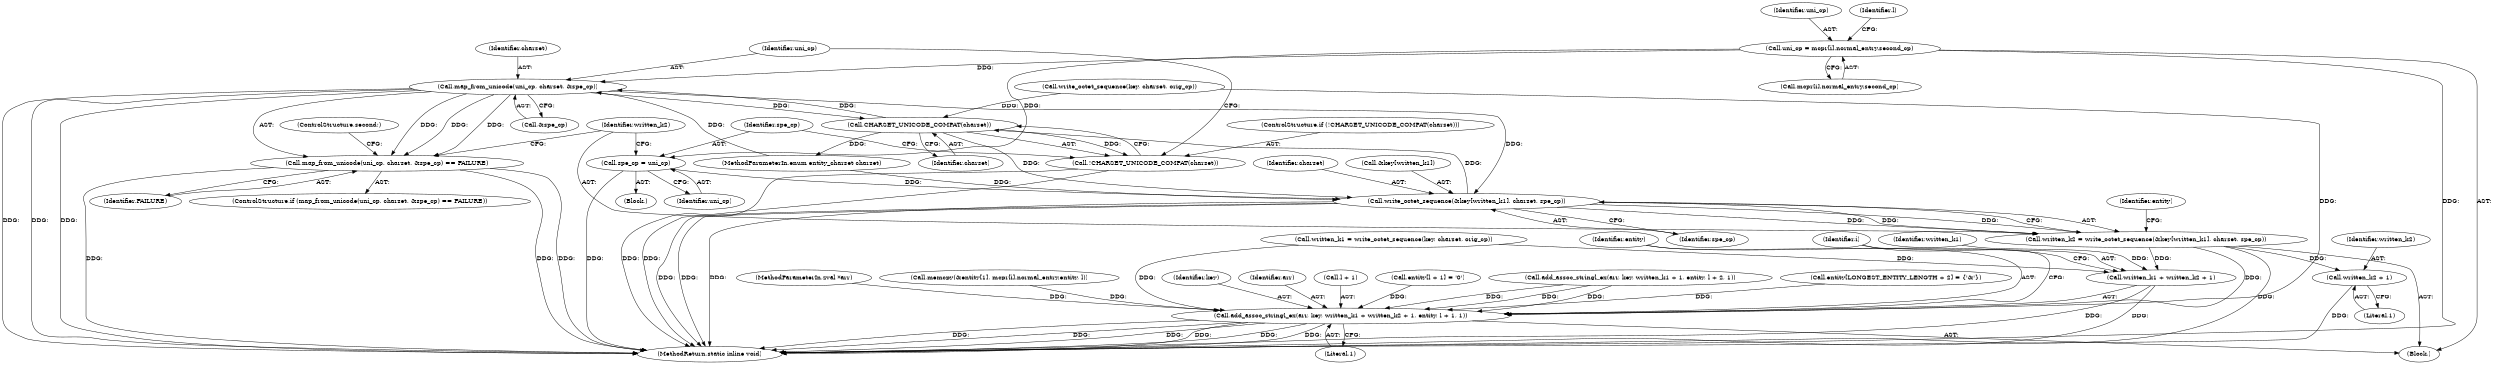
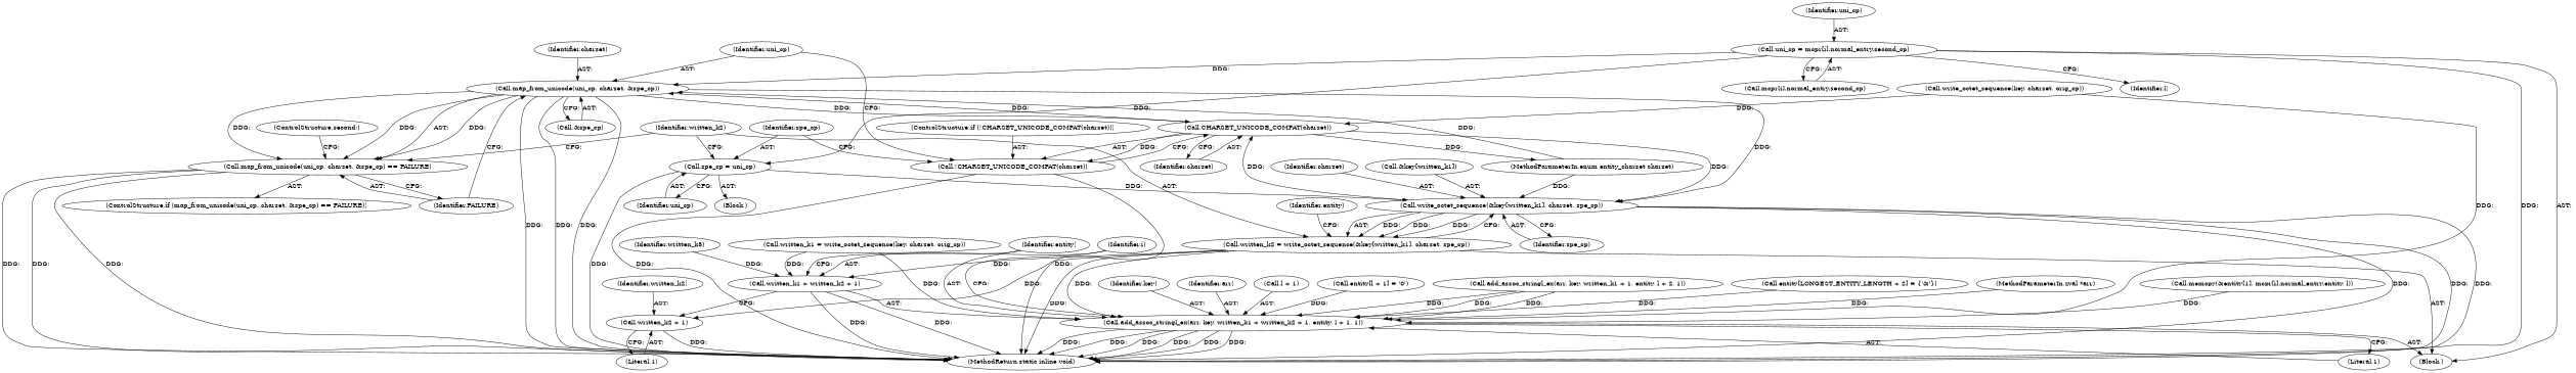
  digraph {
    n1 [label="(Call,uni_cp = mcpr[i].normal_entry.second_cp)"]
    n2 [label="(Call,map_from_unicode(uni_cp, charset, &spe_cp))"]
    n3 [label="(Call,spe_cp = uni_cp)"]
    n4 [label="(Block,)"]
    n5 [label="(Call,mcpr[i].normal_entry.second_cp)"]
    n6 [label="(MethodReturn,static inline void)"]
    n7 [label="(Call,CHARSET_UNICODE_COMPAT(charset))"]
    n8 [label="(Call,write_octet_sequence(&key[written_k1], charset, spe_cp))"]
    n9 [label="(Call,map_from_unicode(uni_cp, charset, &spe_cp) == FAILURE)"]
    n10 [label="(Call,&spe_cp)"]
    n11 [label="(Identifier,uni_cp)"]
    n12 [label="(Block,)"]
    n13 [label="(Call,!CHARSET_UNICODE_COMPAT(charset))"]
    n14 [label="(Identifier,charset)"]
    n15 [label="(MethodParameterIn,enum entity_charset charset)"]
    n16 [label="(Call,written_k2 = write_octet_sequence(&key[written_k1], charset, spe_cp))"]
    n17 [label="(Identifier,spe_cp)"]
    n18 [label="(ControlStructure,if (map_from_unicode(uni_cp, charset, &spe_cp) == FAILURE))"]
    n19 [label="(Identifier,FAILURE)"]
    n20 [label="(ControlStructure,if (!CHARSET_UNICODE_COMPAT(charset)))"]
    n21 [label="(Call,add_assoc_stringl_ex(arr, key, written_k1 + written_k2 + 1, entity, l + 1, 1))"]
    n22 [label="(Call,written_k1 + written_k2 + 1)"]
    n23 [label="(Call,written_k2 + 1)"]
    n24 [label="(Literal,1)"]
    n25 [label="(Literal,1)"]
    n26 [label="(Identifier,charset)"]
    n27 [label="(Call,written_k1 = write_octet_sequence(key, charset, orig_cp))"]
    n28 [label="(Call,memcpy(&entity[1], mcpr[i].normal_entry.entity, l))"]
    n29 [label="(Identifier,key)"]
    n30 [label="(Identifier,uni_cp)"]
    n31 [label="(Identifier,written_k2)"]
    n32 [label="(Identifier,i)"]
    n33 [label="(Identifier,l)"]
    n34 [label="(Call,&key[written_k1])"]
    n35 [label="(Identifier,spe_cp)"]
    n36 [label="(Identifier,charset)"]
    n37 [label="(Identifier,arr)"]
    n38 [label="(Call,l + 1)"]
    n39 [label="(Call,entity[l + 1] = '\0')"]
    n40 [label="(Identifier,uni_cp)"]
    n41 [label="(Identifier,entity)"]
    n42 [label="(Call,add_assoc_stringl_ex(arr, key, written_k1 + 1, entity, l + 2, 1))"]
    n43 [label="(Call,entity[LONGEST_ENTITY_LENGTH + 2] = {'&'})"]
    n44 [label="(Identifier,entity)"]
    n45 [label="(Identifier,written_k2)"]
    n46 [label="(ControlStructure,second;)"]
    n47 [label="(MethodParameterIn,zval *arr)"]
    n48 [label="(Call,write_octet_sequence(key, charset, orig_cp))"]
-   n49 [label="(Identifier,written_k1)"]
+   n49 [label="(Identifier,written_k5)"]
    n1 -> n2 [label="DDG: "]
    n1 -> n3 [label="DDG: "]
    n1 -> n4 [label="AST: "]
    n1 -> n5 [label="CFG: "]
    n1 -> n6 [label="DDG: "]
    n2 -> n6 [label="DDG: "]
    n2 -> n6 [label="DDG: "]
    n2 -> n6 [label="DDG: "]
    n2 -> n7 [label="DDG: "]
    n2 -> n8 [label="DDG: "]
    n2 -> n9 [label="AST: "]
    n2 -> n9 [label="DDG: "]
    n2 -> n9 [label="DDG: "]
    n2 -> n9 [label="DDG: "]
    n2 -> n10 [label="CFG: "]
    n3 -> n6 [label="DDG: "]
    n3 -> n8 [label="DDG: "]
    n3 -> n11 [label="CFG: "]
    n3 -> n12 [label="AST: "]
    n5 -> n1 [label="AST: "]
    n7 -> n2 [label="DDG: "]
    n7 -> n8 [label="DDG: "]
    n7 -> n13 [label="AST: "]
    n7 -> n13 [label="DDG: "]
    n7 -> n14 [label="CFG: "]
    n7 -> n15 [label="DDG: "]
    n8 -> n6 [label="DDG: "]
    n8 -> n6 [label="DDG: "]
    n8 -> n6 [label="DDG: "]
    n8 -> n7 [label="DDG: "]
    n8 -> n16 [label="AST: "]
    n8 -> n16 [label="DDG: "]
    n8 -> n16 [label="DDG: "]
    n8 -> n16 [label="DDG: "]
    n8 -> n17 [label="CFG: "]
    n9 -> n6 [label="DDG: "]
    n9 -> n6 [label="DDG: "]
    n9 -> n6 [label="DDG: "]
    n9 -> n18 [label="AST: "]
    n9 -> n19 [label="CFG: "]
    n10 -> n2 [label="AST: "]
    n11 -> n3 [label="AST: "]
    n13 -> n6 [label="DDG: "]
    n13 -> n6 [label="DDG: "]
    n13 -> n7 [label="CFG: "]
    n14 -> n7 [label="AST: "]
    n15 -> n2 [label="DDG: "]
    n15 -> n8 [label="DDG: "]
    n16 -> n4 [label="AST: "]
    n16 -> n6 [label="DDG: "]
    n16 -> n8 [label="CFG: "]
    n16 -> n21 [label="DDG: "]
    n16 -> n22 [label="DDG: "]
    n16 -> n23 [label="DDG: "]
    n17 -> n8 [label="AST: "]
+   n19 -> n2 [label="CFG: "]
    n19 -> n9 [label="AST: "]
    n20 -> n13 [label="AST: "]
    n21 -> n4 [label="AST: "]
    n21 -> n6 [label="DDG: "]
    n21 -> n6 [label="DDG: "]
    n21 -> n6 [label="DDG: "]
    n21 -> n6 [label="DDG: "]
    n21 -> n6 [label="DDG: "]
    n21 -> n6 [label="DDG: "]
    n21 -> n24 [label="CFG: "]
    n22 -> n6 [label="DDG: "]
    n22 -> n6 [label="DDG: "]
    n22 -> n21 [label="AST: "]
+   n22 -> n23 [label="CFG: "]
    n23 -> n6 [label="DDG: "]
    n23 -> n25 [label="CFG: "]
    n24 -> n21 [label="AST: "]
    n25 -> n23 [label="AST: "]
    n26 -> n8 [label="AST: "]
    n27 -> n21 [label="DDG: "]
    n27 -> n22 [label="DDG: "]
    n28 -> n21 [label="DDG: "]
    n29 -> n21 [label="AST: "]
    n30 -> n1 [label="AST: "]
    n31 -> n3 [label="CFG: "]
    n31 -> n9 [label="CFG: "]
    n31 -> n16 [label="AST: "]
    n32 -> n21 [label="CFG: "]
    n32 -> n22 [label="AST: "]
-   n33 -> n1 [label="CFG: "]
+   n1 -> n33 [label="CFG: "]
    n34 -> n8 [label="AST: "]
    n35 -> n3 [label="AST: "]
    n35 -> n13 [label="CFG: "]
    n36 -> n2 [label="AST: "]
    n37 -> n21 [label="AST: "]
    n38 -> n21 [label="AST: "]
    n39 -> n21 [label="DDG: "]
    n40 -> n2 [label="AST: "]
    n40 -> n13 [label="CFG: "]
    n41 -> n16 [label="CFG: "]
    n42 -> n21 [label="DDG: "]
    n42 -> n21 [label="DDG: "]
    n42 -> n21 [label="DDG: "]
    n43 -> n21 [label="DDG: "]
    n44 -> n21 [label="AST: "]
    n44 -> n22 [label="CFG: "]
    n45 -> n23 [label="AST: "]
    n46 -> n9 [label="CFG: "]
    n47 -> n21 [label="DDG: "]
    n48 -> n7 [label="DDG: "]
    n48 -> n21 [label="DDG: "]
    n49 -> n22 [label="DDG: "]
  }
